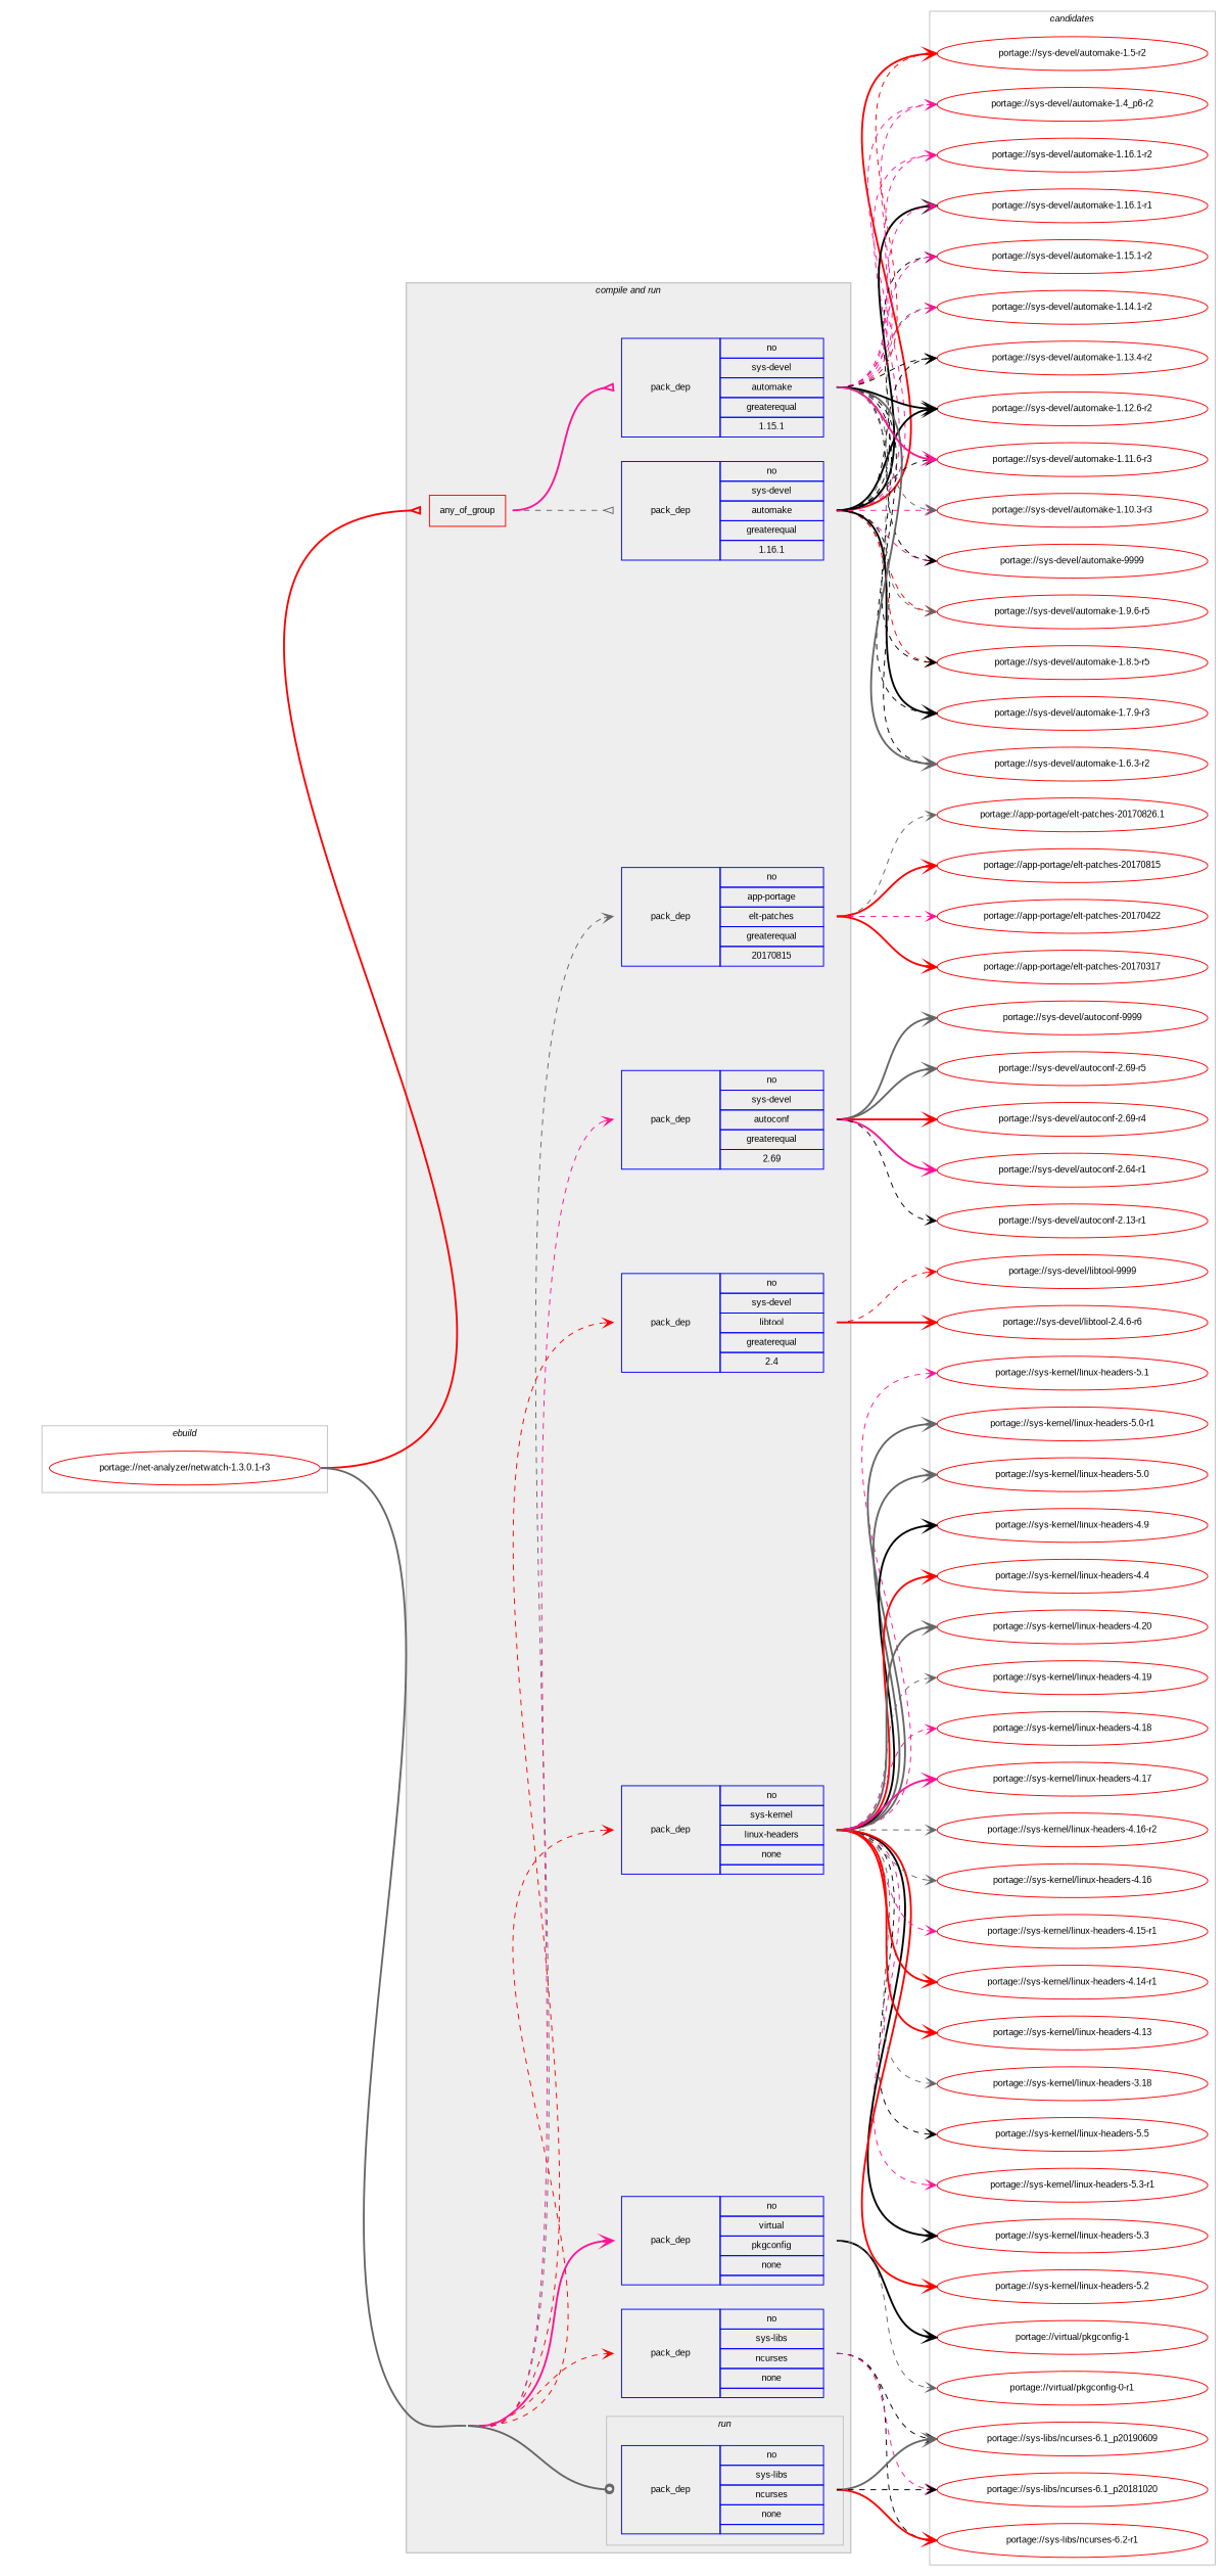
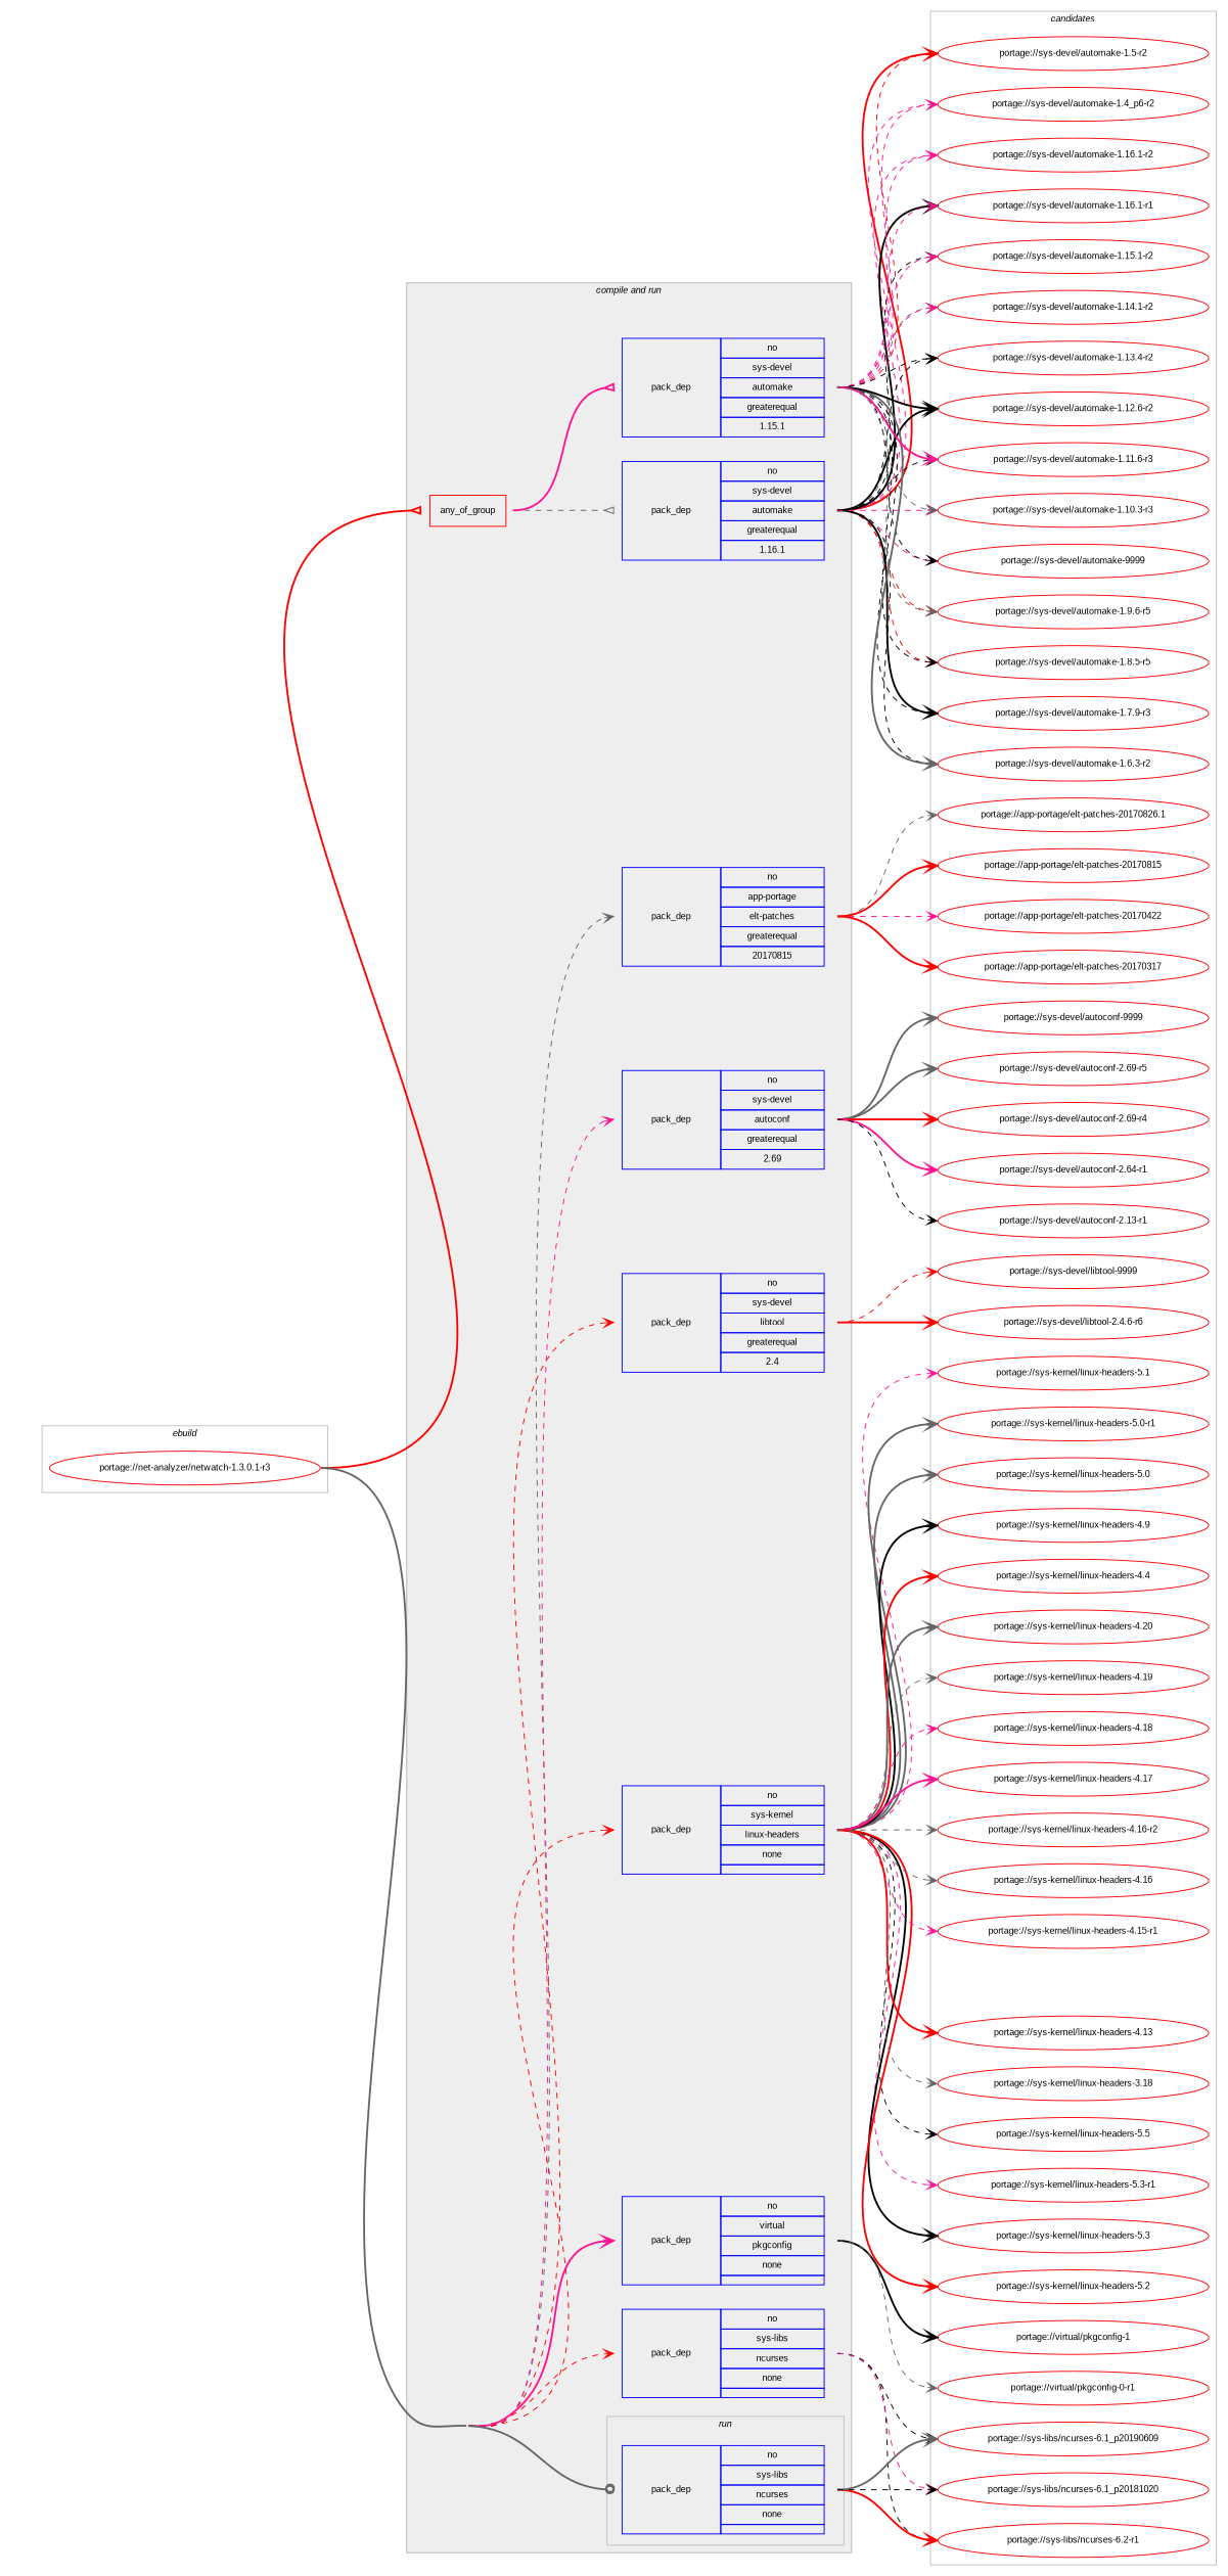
  digraph {
    compound=true
    concentrate=true
    fontname="Liberation Sans"
    fontsize=10
    newrank=true
    rankdir=LR
    ranksep=1.5
    node [color=red fontname="Liberation Sans" fontsize=10]
    edge [arrowhead=vee color=deeppink fontname="Liberation Sans" headport=w style=dashed tailport=e weight=100]
    n1 [label="portage://net-analyzer/netwatch-1.3.0.1-r3" width=4]
    n2 [color=blue label=<<TABLE BORDER="0" CELLBORDER="1" CELLSPACING="0" CELLPADDING="4" WIDTH="220"><TR><TD ROWSPAN="6" CELLPADDING="30">pack_dep</TD></TR><TR><TD WIDTH="110">no</TD></TR><TR><TD>sys-devel</TD></TR><TR><TD>automake</TD></TR><TR><TD>greaterequal</TD></TR><TR><TD>1.16.1</TD></TR></TABLE>> shape=none]
    n3 [color=blue label=<<TABLE BORDER="0" CELLBORDER="1" CELLSPACING="0" CELLPADDING="4" WIDTH="220"><TR><TD ROWSPAN="6" CELLPADDING="30">pack_dep</TD></TR><TR><TD WIDTH="110">no</TD></TR><TR><TD>sys-devel</TD></TR><TR><TD>automake</TD></TR><TR><TD>greaterequal</TD></TR><TR><TD>1.15.1</TD></TR></TABLE>> shape=none]
    n4 [label=<<TABLE BORDER="0" CELLBORDER="1" CELLSPACING="0" CELLPADDING="4"><TR><TD CELLPADDING="10">any_of_group</TD></TR></TABLE>> shape=none]
    n5 [color=blue label=<<TABLE BORDER="0" CELLBORDER="1" CELLSPACING="0" CELLPADDING="4" WIDTH="220"><TR><TD ROWSPAN="6" CELLPADDING="30">pack_dep</TD></TR><TR><TD WIDTH="110">no</TD></TR><TR><TD>app-portage</TD></TR><TR><TD>elt-patches</TD></TR><TR><TD>greaterequal</TD></TR><TR><TD>20170815</TD></TR></TABLE>> shape=none]
    n6 [color=blue label=<<TABLE BORDER="0" CELLBORDER="1" CELLSPACING="0" CELLPADDING="4" WIDTH="220"><TR><TD ROWSPAN="6" CELLPADDING="30">pack_dep</TD></TR><TR><TD WIDTH="110">no</TD></TR><TR><TD>sys-devel</TD></TR><TR><TD>autoconf</TD></TR><TR><TD>greaterequal</TD></TR><TR><TD>2.69</TD></TR></TABLE>> shape=none]
    n7 [color=blue label=<<TABLE BORDER="0" CELLBORDER="1" CELLSPACING="0" CELLPADDING="4" WIDTH="220"><TR><TD ROWSPAN="6" CELLPADDING="30">pack_dep</TD></TR><TR><TD WIDTH="110">no</TD></TR><TR><TD>sys-devel</TD></TR><TR><TD>libtool</TD></TR><TR><TD>greaterequal</TD></TR><TR><TD>2.4</TD></TR></TABLE>> shape=none]
    n8 [color=blue label=<<TABLE BORDER="0" CELLBORDER="1" CELLSPACING="0" CELLPADDING="4" WIDTH="220"><TR><TD ROWSPAN="6" CELLPADDING="30">pack_dep</TD></TR><TR><TD WIDTH="110">no</TD></TR><TR><TD>sys-kernel</TD></TR><TR><TD>linux-headers</TD></TR><TR><TD>none</TD></TR><TR><TD></TD></TR></TABLE>> shape=none]
    n9 [color=blue label=<<TABLE BORDER="0" CELLBORDER="1" CELLSPACING="0" CELLPADDING="4" WIDTH="220"><TR><TD ROWSPAN="6" CELLPADDING="30">pack_dep</TD></TR><TR><TD WIDTH="110">no</TD></TR><TR><TD>sys-libs</TD></TR><TR><TD>ncurses</TD></TR><TR><TD>none</TD></TR><TR><TD></TD></TR></TABLE>> shape=none]
    n10 [color=blue label=<<TABLE BORDER="0" CELLBORDER="1" CELLSPACING="0" CELLPADDING="4" WIDTH="220"><TR><TD ROWSPAN="6" CELLPADDING="30">pack_dep</TD></TR><TR><TD WIDTH="110">no</TD></TR><TR><TD>virtual</TD></TR><TR><TD>pkgconfig</TD></TR><TR><TD>none</TD></TR><TR><TD></TD></TR></TABLE>> shape=none]
    n11 [color=blue label=<<TABLE BORDER="0" CELLBORDER="1" CELLSPACING="0" CELLPADDING="4" WIDTH="220"><TR><TD ROWSPAN="6" CELLPADDING="30">pack_dep</TD></TR><TR><TD WIDTH="110">no</TD></TR><TR><TD>sys-libs</TD></TR><TR><TD>ncurses</TD></TR><TR><TD>none</TD></TR><TR><TD></TD></TR></TABLE>> shape=none]
    n12 [label="portage://sys-devel/automake-9999" width=4]
    n13 [label="portage://sys-devel/automake-1.9.6-r5" width=4]
    n14 [label="portage://sys-devel/automake-1.8.5-r5" width=4]
    n15 [label="portage://sys-devel/automake-1.7.9-r3" width=4]
    n16 [label="portage://sys-devel/automake-1.6.3-r2" width=4]
    n17 [label="portage://sys-devel/automake-1.5-r2" width=4]
    n18 [label="portage://sys-devel/automake-1.4_p6-r2" width=4]
    n19 [label="portage://sys-devel/automake-1.16.1-r2" width=4]
    n20 [label="portage://sys-devel/automake-1.16.1-r1" width=4]
    n21 [label="portage://sys-devel/automake-1.15.1-r2" width=4]
    n22 [label="portage://sys-devel/automake-1.14.1-r2" width=4]
    n23 [label="portage://sys-devel/automake-1.13.4-r2" width=4]
    n24 [label="portage://sys-devel/automake-1.12.6-r2" width=4]
    n25 [label="portage://sys-devel/automake-1.11.6-r3" width=4]
    n26 [label="portage://sys-devel/automake-1.10.3-r3" width=4]
    n27 [label="portage://app-portage/elt-patches-20170826.1" width=4]
    n28 [label="portage://app-portage/elt-patches-20170815" width=4]
    n29 [label="portage://app-portage/elt-patches-20170422" width=4]
    n30 [label="portage://app-portage/elt-patches-20170317" width=4]
    n31 [label="portage://sys-devel/autoconf-9999" width=4]
    n32 [label="portage://sys-devel/autoconf-2.69-r5" width=4]
    n33 [label="portage://sys-devel/autoconf-2.69-r4" width=4]
    n34 [label="portage://sys-devel/autoconf-2.64-r1" width=4]
    n35 [label="portage://sys-devel/autoconf-2.13-r1" width=4]
    n36 [label="portage://sys-devel/libtool-9999" width=4]
    n37 [label="portage://sys-devel/libtool-2.4.6-r6" width=4]
    n38 [label="portage://sys-kernel/linux-headers-5.5" width=4]
    n39 [label="portage://sys-kernel/linux-headers-5.3-r1" width=4]
    n40 [label="portage://sys-kernel/linux-headers-5.3" width=4]
    n41 [label="portage://sys-kernel/linux-headers-5.2" width=4]
    n42 [label="portage://sys-kernel/linux-headers-5.1" width=4]
    n43 [label="portage://sys-kernel/linux-headers-5.0-r1" width=4]
    n44 [label="portage://sys-kernel/linux-headers-5.0" width=4]
    n45 [label="portage://sys-kernel/linux-headers-4.9" width=4]
    n46 [label="portage://sys-kernel/linux-headers-4.4" width=4]
    n47 [label="portage://sys-kernel/linux-headers-4.20" width=4]
    n48 [label="portage://sys-kernel/linux-headers-4.19" width=4]
    n49 [label="portage://sys-kernel/linux-headers-4.18" width=4]
    n50 [label="portage://sys-kernel/linux-headers-4.17" width=4]
    n51 [label="portage://sys-kernel/linux-headers-4.16-r2" width=4]
    n52 [label="portage://sys-kernel/linux-headers-4.16" width=4]
    n53 [label="portage://sys-kernel/linux-headers-4.15-r1" width=4]
-   n54 [label="portage://sys-kernel/linux-headers-4.14-r1" width=4]
    n55 [label="portage://sys-kernel/linux-headers-4.13" width=4]
    n56 [label="portage://sys-kernel/linux-headers-3.18" width=4]
    n57 [label="portage://sys-libs/ncurses-6.2-r1" width=4]
    n58 [label="portage://sys-libs/ncurses-6.1_p20190609" width=4]
    n59 [label="portage://sys-libs/ncurses-6.1_p20181020" width=4]
    n60 [label="portage://virtual/pkgconfig-1" width=4]
    n61 [label="portage://virtual/pkgconfig-0-r1" width=4]
    subgraph cluster_1 {
      color=gray
      label=<<i>ebuild</i>>
      rank=same
      n1
    }
    subgraph cluster_2 {
      color=gray
      label=<<i>dependencies</i>>
      subgraph cluster_3 {
        color=gray
        fillcolor="#eeeeee"
        label=<<i>compile</i>>
        style=filled
        subgraph sub_4 {
          color=gray
          fillcolor="#eeeeee"
          label=<<i>compile</i>>
          style=filled
          n4
          subgraph sub_5 {
            color=gray
            fillcolor="#eeeeee"
            label=<<i>compile</i>>
            style=filled
            n2
          }
          subgraph sub_6 {
            color=gray
            fillcolor="#eeeeee"
            label=<<i>compile</i>>
            style=filled
            n3
          }
        }
        subgraph sub_7 {
          color=gray
          fillcolor="#eeeeee"
          label=<<i>compile</i>>
          style=filled
          n5
        }
        subgraph sub_8 {
          color=gray
          fillcolor="#eeeeee"
          label=<<i>compile</i>>
          style=filled
          n6
        }
        subgraph sub_9 {
          color=gray
          fillcolor="#eeeeee"
          label=<<i>compile</i>>
          style=filled
          n7
        }
        subgraph sub_10 {
          color=gray
          fillcolor="#eeeeee"
          label=<<i>compile</i>>
          style=filled
          n8
        }
        subgraph sub_11 {
          color=gray
          fillcolor="#eeeeee"
          label=<<i>compile</i>>
          style=filled
          n9
        }
        subgraph sub_12 {
          color=gray
          fillcolor="#eeeeee"
          label=<<i>compile</i>>
          style=filled
          n10
        }
      }
      subgraph cluster_13 {
        color=gray
        fillcolor="#eeeeee"
        label=<<i>compile and run</i>>
        style=filled
      }
      subgraph cluster_14 {
        color=gray
        fillcolor="#eeeeee"
        label=<<i>run</i>>
        style=filled
        subgraph sub_15 {
          color=gray
          fillcolor="#eeeeee"
          label=<<i>run</i>>
          style=filled
          n11
        }
      }
    }
    subgraph cluster_16 {
      color=gray
      label=<<i>candidates</i>>
      rank=same
      subgraph sub_17 {
        color=black
        label=<<i>candidates</i>>
        nodesep=1
        rank=same
        n12
        n13
        n14
        n15
        n16
        n17
        n18
        n19
        n20
        n21
        n22
        n23
        n24
        n25
        n26
      }
      subgraph sub_18 {
        color=black
        label=<<i>candidates</i>>
        nodesep=1
        rank=same
        n12
        n13
        n14
        n15
        n16
        n17
        n18
        n19
        n20
        n21
        n22
        n23
        n24
        n25
        n26
      }
      subgraph sub_19 {
        color=black
        label=<<i>candidates</i>>
        nodesep=1
        rank=same
        n27
        n28
        n29
        n30
      }
      subgraph sub_20 {
        color=black
        label=<<i>candidates</i>>
        nodesep=1
        rank=same
        n31
        n32
        n33
        n34
        n35
      }
      subgraph sub_21 {
        color=black
        label=<<i>candidates</i>>
        nodesep=1
        rank=same
        n36
        n37
      }
      subgraph sub_22 {
        color=black
        label=<<i>candidates</i>>
        nodesep=1
        rank=same
        n38
        n39
        n40
        n41
        n42
        n43
        n44
        n45
        n46
        n47
        n48
        n49
        n50
        n51
        n52
        n53
-       n54
        n55
        n56
      }
      subgraph sub_23 {
        color=black
        label=<<i>candidates</i>>
        nodesep=1
        rank=same
        n57
        n58
        n59
      }
      subgraph sub_24 {
        color=black
        label=<<i>candidates</i>>
        nodesep=1
        rank=same
        n60
        n61
      }
      subgraph sub_25 {
        color=black
        label=<<i>candidates</i>>
        nodesep=1
        rank=same
        n57
        n58
        n59
      }
    }
    n1 -> n4 [arrowhead=oinv color=red style=bold weight=20]
    n1 -> n5 [color=gray40 weight=20]
    n1 -> n6 [weight=20]
    n1 -> n7 [color=red weight=20]
    n1 -> n8 [color=red weight=20]
    n1 -> n9 [color=red weight=20]
    n1 -> n10 [style=bold weight=20]
    n1 -> n11 [arrowhead=odot color=gray40 style=bold weight=20]
    n2 -> n12
    n2 -> n13 [color=red]
    n2 -> n14 [color=red]
    n2 -> n15 [color=black style=bold]
    n2 -> n16 [color=black]
    n2 -> n17 [color=red style=bold]
    n2 -> n18
    n2 -> n19
    n2 -> n20 [color=black style=bold]
    n2 -> n21 [color=black]
    n2 -> n22 [color=gray40]
    n2 -> n23 [color=black]
    n2 -> n24 [color=black style=bold]
    n2 -> n25 [color=black]
    n2 -> n26
    n3 -> n12 [color=black]
    n3 -> n13 [color=gray40]
    n3 -> n14 [color=black]
    n3 -> n15 [color=black]
    n3 -> n16 [color=gray40 style=bold]
    n3 -> n17 [color=red]
    n3 -> n18
    n3 -> n19
    n3 -> n20
    n3 -> n21
    n3 -> n22
    n3 -> n23 [color=black]
    n3 -> n24 [color=black style=bold]
    n3 -> n25 [style=bold]
    n3 -> n26 [color=gray40]
    n4 -> n2 [arrowhead=oinv color=gray40 weight=20]
    n4 -> n3 [arrowhead=oinv style=bold weight=20]
    n5 -> n27 [color=gray40]
    n5 -> n28 [color=red style=bold]
    n5 -> n29
    n5 -> n30 [color=red style=bold]
    n6 -> n31 [color=gray40 style=bold]
    n6 -> n32 [color=gray40 style=bold]
    n6 -> n33 [color=red style=bold]
    n6 -> n34 [style=bold]
    n6 -> n35 [color=black]
    n7 -> n36 [color=red]
    n7 -> n37 [color=red style=bold]
    n8 -> n38 [color=black]
    n8 -> n39
    n8 -> n40 [color=black style=bold]
    n8 -> n41 [color=red style=bold]
    n8 -> n42
    n8 -> n43 [color=gray40 style=bold]
    n8 -> n44 [color=gray40 style=bold]
    n8 -> n45 [color=black style=bold]
    n8 -> n46 [color=red style=bold]
    n8 -> n47 [color=gray40 style=bold]
    n8 -> n48 [color=gray40]
    n8 -> n49
    n8 -> n50 [style=bold]
    n8 -> n51 [color=gray40]
    n8 -> n52 [color=gray40]
    n8 -> n53
-   n8 -> n54 [color=red style=bold]
    n8 -> n55 [color=red style=bold]
    n8 -> n56 [color=gray40]
    n9 -> n57 [color=black]
    n9 -> n58 [color=black]
    n9 -> n59
    n10 -> n60 [color=black style=bold]
    n10 -> n61 [color=gray40]
    n11 -> n57 [color=red style=bold]
    n11 -> n58 [color=gray40 style=bold]
    n11 -> n59 [color=black]
  }
